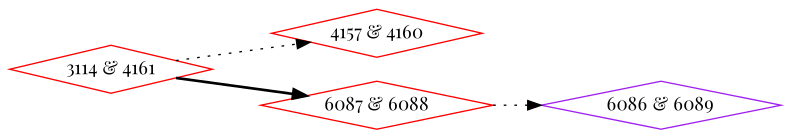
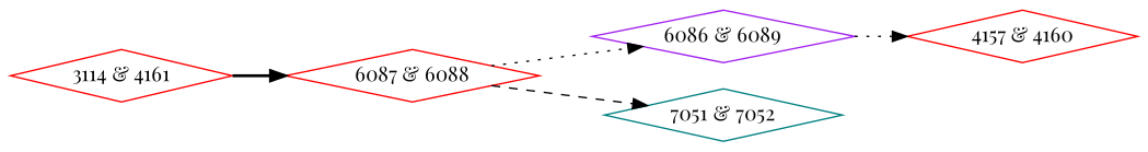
  digraph {
    fontname="Playfair Display"
    rankdir=LR
    node [color=red fontname="Playfair Display" shape=diamond]
    edge [fontname="Playfair Display" style=dotted]
    n1 [label="3114 & 4161"]
    n2 [label="4157 & 4160"]
    n3 [label="6087 & 6088"]
    n4 [color=purple label="6086 & 6089"]
-   n1 -> n2
+   n5 [color=teal label="7051 & 7052"]
+   n4 -> n2
    n1 -> n3 [style=bold]
    n3 -> n4
+   n3 -> n5 [style=dashed]
  }
